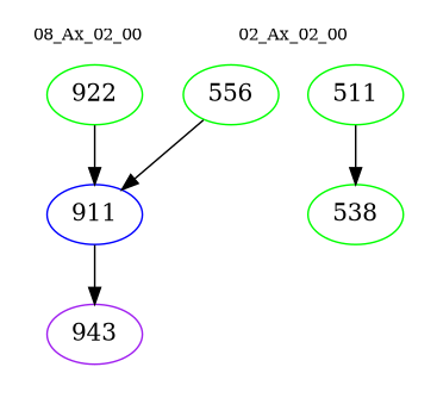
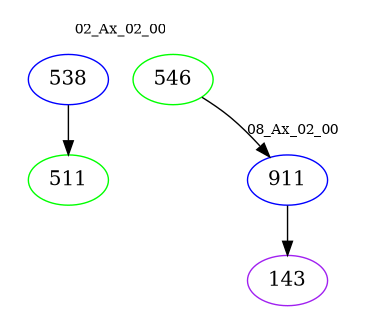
  digraph {
    node [color=green]
    edge [color=black]
-   n1 [label=922]
    n2 [color=blue label=911]
-   n3 [color=purple label=943]
-   n4 [label=556]
-   n5 [label=538]
+   n3 [color=purple label=143]
+   n4 [label=546]
+   n5 [color=blue label=538]
    n6 [label=511]
    subgraph cluster_1 {
      color=white
      fontsize=10
      label="08_Ax_02_00"
-     n1
      n2
      n3
    }
    subgraph cluster_2 {
      color=white
      fontsize=10
      label="02_Ax_02_00"
      n4
      n5
      n6
    }
-   n1 -> n2
    n2 -> n3
    n4 -> n2
-   n6 -> n5
+   n5 -> n6
  }
